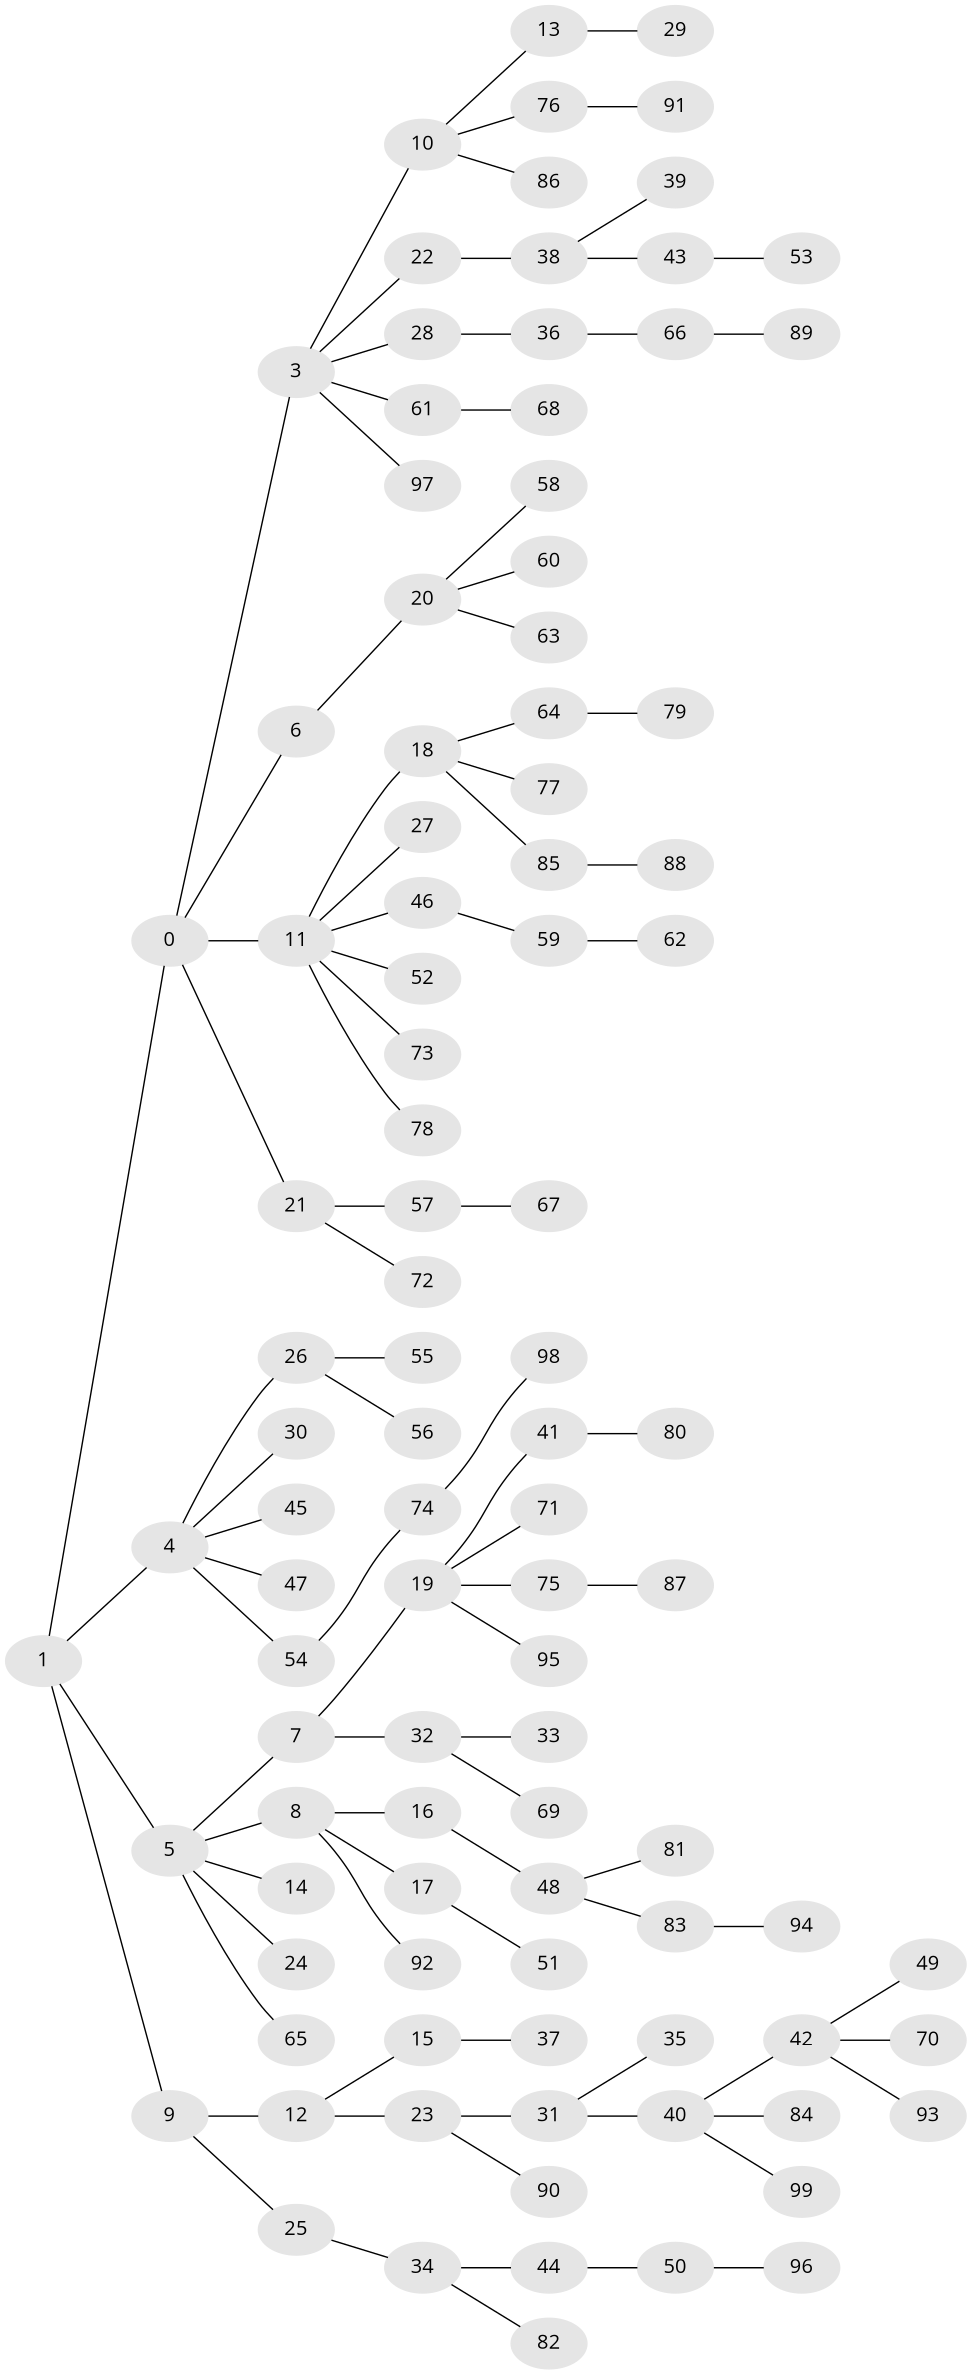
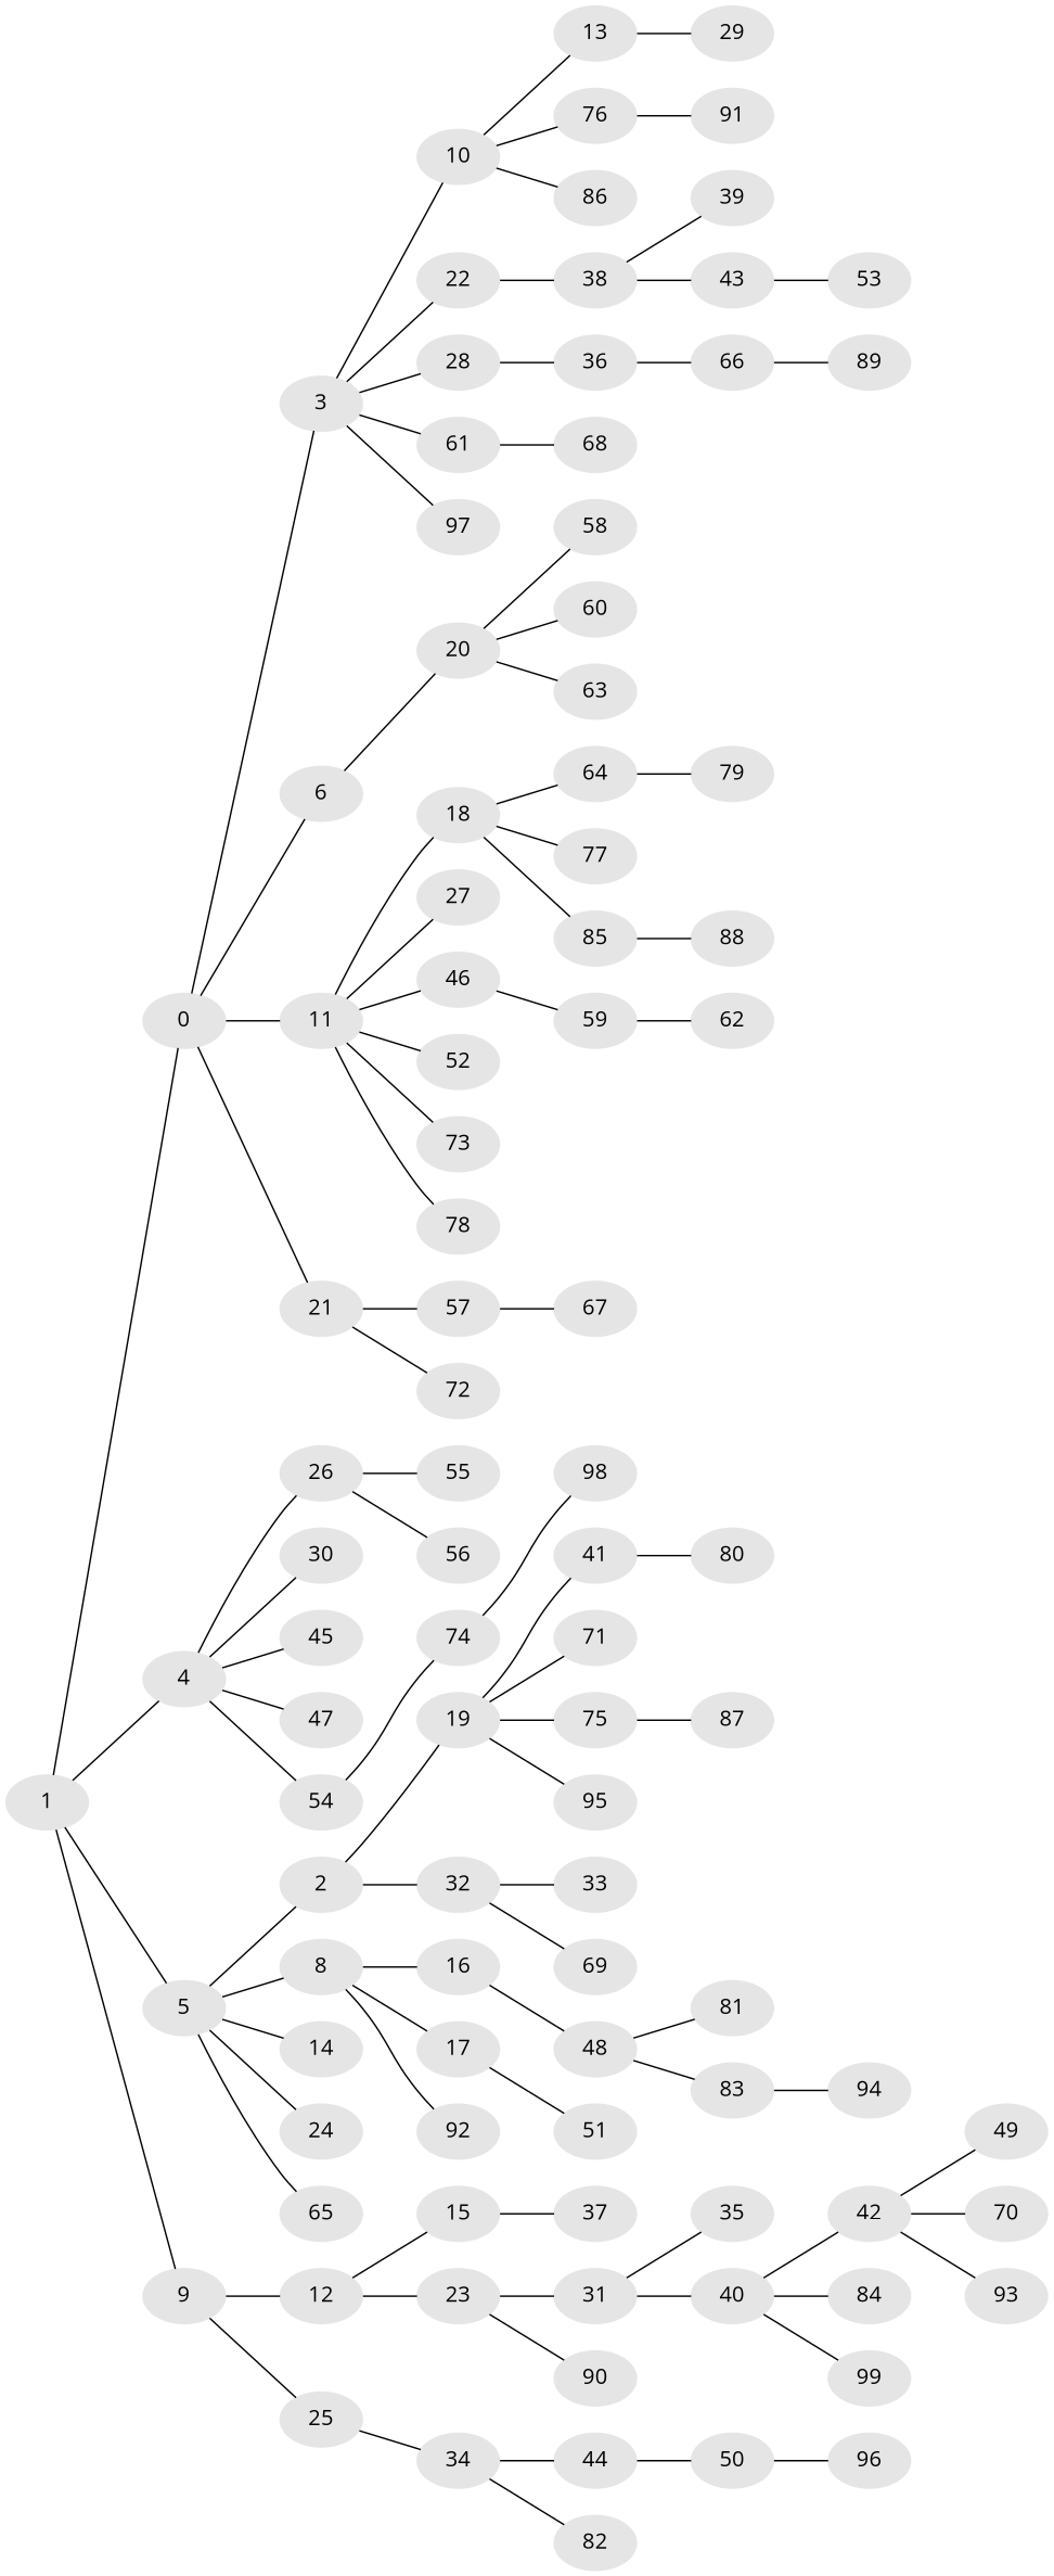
  graph {
    fontname="Open Sans"
    rankdir=LR
    node [color=gray90 fontname="Open Sans" style=filled]
    edge [fontname="Open Sans"]
    n1 [label=0]
    1
    4
    5
    9
    3
    6
    11
    21
    26
    30
    45
    47
    54
-   7
+   7 [label=2]
    8
    14
    24
    65
    12
    25
    10
    22
    28
    61
    97
    20
    18
    27
    46
    52
    73
    78
    57
    72
    13
    76
    86
    38
    36
    68
    55
    56
    74
    19
    32
    16
    17
    92
    58
    60
    63
    41
    71
    75
    95
    33
    69
    48
    51
    15
    23
    34
    29
    91
    64
    77
    85
    59
    37
    31
    90
    81
    83
    79
    88
    80
    87
    67
    39
    43
    35
    40
    44
    82
    66
    42
    84
    99
    50
    89
    53
    49
    70
    93
    96
    62
    94
    98
    n1 -- 3
    n1 -- 6
    n1 -- 11
    n1 -- 21
    1 -- n1
    1 -- 4
    1 -- 5
    1 -- 9
    4 -- 26
    4 -- 30
    4 -- 45
    4 -- 47
    4 -- 54
    5 -- 7
    5 -- 8
    5 -- 14
    5 -- 24
    5 -- 65
    9 -- 12
    9 -- 25
    3 -- 10
    3 -- 22
    3 -- 28
    3 -- 61
    3 -- 97
    6 -- 20
    11 -- 18
    11 -- 27
    11 -- 46
    11 -- 52
    11 -- 73
    11 -- 78
    21 -- 57
    21 -- 72
    26 -- 55
    26 -- 56
    54 -- 74
    7 -- 19
    7 -- 32
    8 -- 16
    8 -- 17
    8 -- 92
    12 -- 15
    12 -- 23
    25 -- 34
    10 -- 13
    10 -- 76
    10 -- 86
    22 -- 38
    28 -- 36
    61 -- 68
    20 -- 58
    20 -- 60
    20 -- 63
    18 -- 64
    18 -- 77
    18 -- 85
    46 -- 59
    57 -- 67
    13 -- 29
    76 -- 91
    38 -- 39
    38 -- 43
    36 -- 66
    74 -- 98
    19 -- 41
    19 -- 71
    19 -- 75
    19 -- 95
    32 -- 33
    32 -- 69
    16 -- 48
    17 -- 51
    41 -- 80
    75 -- 87
    48 -- 81
    48 -- 83
    15 -- 37
    23 -- 31
    23 -- 90
    34 -- 44
    34 -- 82
    64 -- 79
    85 -- 88
    59 -- 62
    31 -- 35
    31 -- 40
    83 -- 94
    43 -- 53
    40 -- 42
    40 -- 84
    40 -- 99
    44 -- 50
    66 -- 89
    42 -- 49
    42 -- 70
    42 -- 93
    50 -- 96
  }
